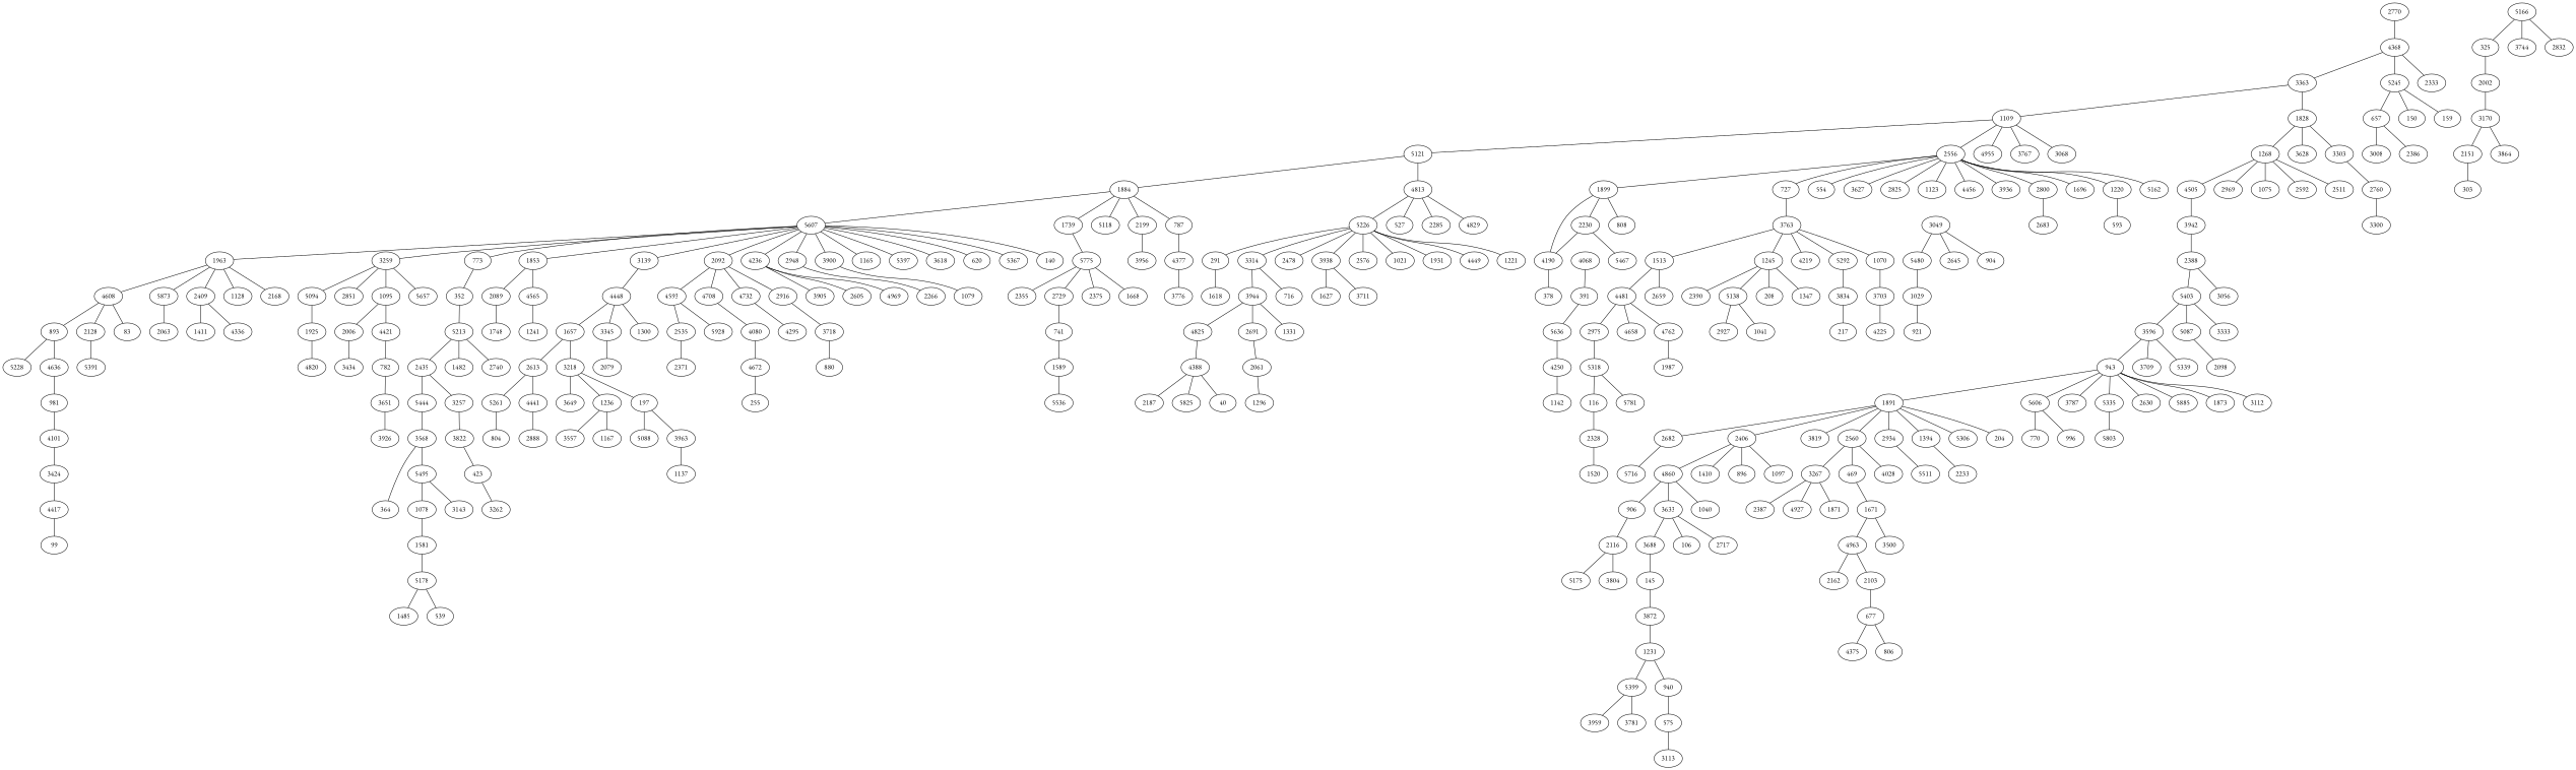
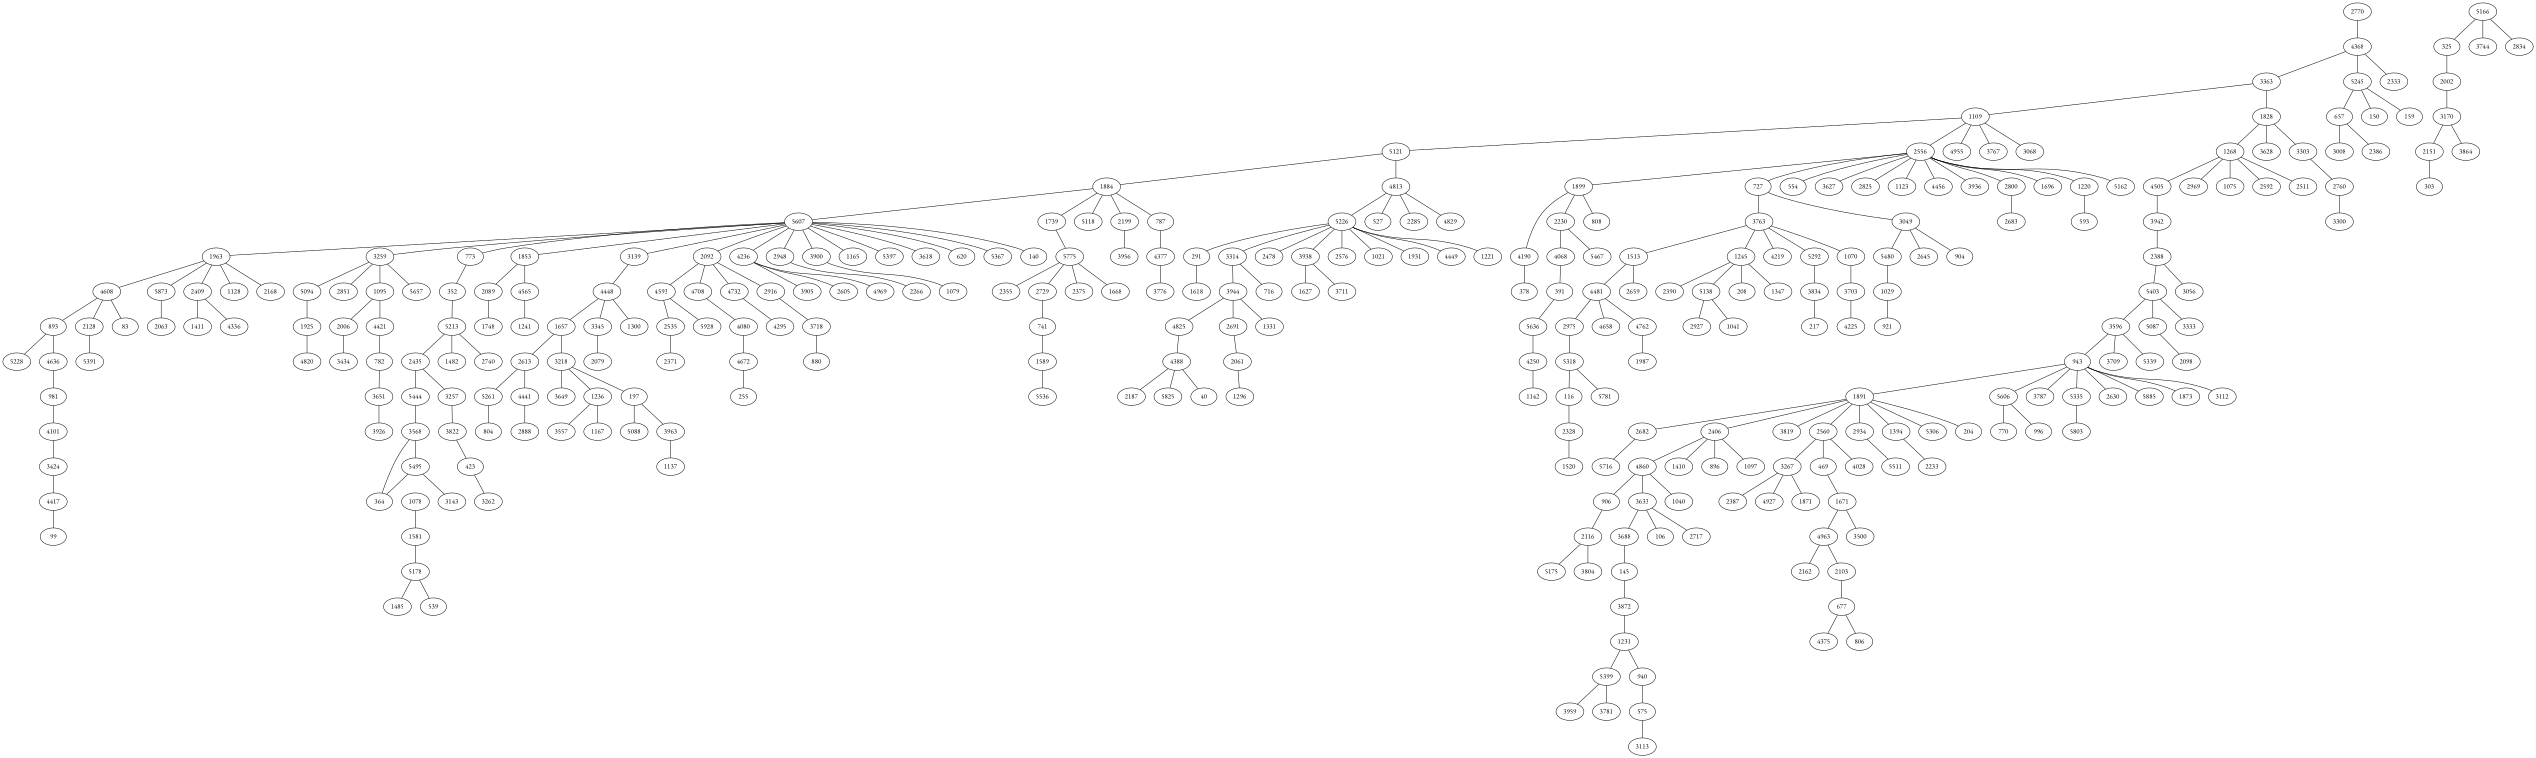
  strict graph {
    fontname="EB Garamond"
    node [fontname="EB Garamond"]
    edge [fontname="EB Garamond"]
    2770
    4368
    3363
    5245
    2333
    1109
    1828
    657
    150
    159
    5121
    2556
    4955
    3767
    3068
    1268
    3628
    3303
    3008
    2386
    1884
    4813
    1899
    727
    554
    3627
    2825
    1123
    4456
    3936
    2800
    1696
    1220
    5162
    4505
    2969
    1075
    2592
    2511
    2760
    5607
    1739
    5118
    2199
    787
    5226
    527
    2285
    4829
    4190
    2230
    808
    3763
    3049
    2683
    593
    1963
    3259
    773
    1853
    3139
    2092
    4236
    2948
    3900
    1165
    5397
    3618
    620
    5367
    140
    5775
    3956
    4377
    291
    3314
    2478
    3938
    2576
    1021
    1931
    4449
    1221
    4608
    5873
    2409
    1128
    2168
    5094
    2851
    1095
    5657
    352
    2089
    4565
    4448
    4593
    4708
    4732
    2916
    3905
    2605
    4969
    2266
    1079
    2355
    2729
    2375
    1668
    3776
    893
    2128
    83
    2063
    1411
    4336
    1925
    2006
    4421
    5213
    1748
    1241
    1657
    3345
    1300
    2535
    5928
    4080
    4295
    3718
    5228
    4636
    5391
    981
    4101
    4820
    5166
    325
    3744
-   2832
+   2832 [label=2834]
    3434
    782
    3942
    3300
    2388
    5403
    3056
    3596
    5087
    3333
    943
    3709
    5339
    2098
    1891
    5606
    3787
    5335
    2630
    5885
    1873
    3112
    2682
    2406
    3819
    2560
    2934
    1394
    5306
    204
    770
    996
    5803
    5716
    4860
    1410
    896
    1097
    3267
    469
    4028
    5511
    2233
    906
    3633
    1040
    2387
    4927
    1871
    1671
    378
    4068
    5467
    1513
    1245
    4219
    5292
    1070
    5480
    2645
    904
    391
    2116
    3688
    106
    2717
    5175
    3804
    145
    4481
    2659
    2390
    5138
    208
    1347
    3834
    3703
    1029
    2975
    4658
    4762
    2927
    1041
    217
    4225
    5318
    1987
    116
    5781
    2328
    2435
    1482
    2740
    5444
    3257
    1618
    3944
    716
    1627
    3711
    4825
    2691
    1331
    3872
    1231
    5399
    940
    3959
    3781
    575
    3113
    1520
    741
    1589
    3568
    3822
    5495
    364
    423
    1078
    3143
    1581
    5178
    2613
    3218
    2079
    5261
    4441
    3649
    1236
    197
    804
    2888
    3557
    1167
    5088
    3963
    921
    3262
    2371
    4672
    880
    4963
    3500
    2162
    2103
    677
    4375
    806
    5536
    2002
    3170
    2151
    3864
    303
    1485
    539
    255
    4388
    2061
    2187
    5825
    40
    1296
    3424
    4417
    99
    5636
    1137
    4250
    1142
    3651
    3926
    2770 -- 4368
    4368 -- 3363
    4368 -- 5245
    4368 -- 2333
    3363 -- 1109
    3363 -- 1828
    5245 -- 657
    5245 -- 150
    5245 -- 159
    1109 -- 5121
    1109 -- 2556
    1109 -- 4955
    1109 -- 3767
    1109 -- 3068
    1828 -- 1268
    1828 -- 3628
    1828 -- 3303
    657 -- 3008
    657 -- 2386
    5121 -- 1884
    5121 -- 4813
    2556 -- 1899
    2556 -- 727
    2556 -- 554
    2556 -- 3627
    2556 -- 2825
    2556 -- 1123
    2556 -- 4456
    2556 -- 3936
    2556 -- 2800
    2556 -- 1696
    2556 -- 1220
    2556 -- 5162
    1268 -- 4505
    1268 -- 2969
    1268 -- 1075
    1268 -- 2592
    1268 -- 2511
    3303 -- 2760
    1884 -- 5607
    1884 -- 1739
    1884 -- 5118
    1884 -- 2199
    1884 -- 787
    4813 -- 5226
    4813 -- 527
    4813 -- 2285
    4813 -- 4829
    1899 -- 4190
    1899 -- 2230
    1899 -- 808
    727 -- 3763
+   727 -- 3049
    2800 -- 2683
    1220 -- 593
    4505 -- 3942
    2760 -- 3300
    5607 -- 1963
    5607 -- 3259
    5607 -- 773
    5607 -- 1853
    5607 -- 3139
    5607 -- 2092
    5607 -- 4236
    5607 -- 2948
    5607 -- 3900
    5607 -- 1165
    5607 -- 5397
    5607 -- 3618
    5607 -- 620
    5607 -- 5367
    5607 -- 140
    1739 -- 5775
    2199 -- 3956
    787 -- 4377
    5226 -- 291
    5226 -- 3314
    5226 -- 2478
    5226 -- 3938
    5226 -- 2576
    5226 -- 1021
    5226 -- 1931
    5226 -- 4449
    5226 -- 1221
    4190 -- 378
-   2230 -- 4190
+   2230 -- 4068
    2230 -- 5467
    3763 -- 1513
    3763 -- 1245
    3763 -- 4219
    3763 -- 5292
    3763 -- 1070
    3049 -- 5480
    3049 -- 2645
    3049 -- 904
    1963 -- 4608
    1963 -- 5873
    1963 -- 2409
    1963 -- 1128
    1963 -- 2168
    3259 -- 5094
    3259 -- 2851
    3259 -- 1095
    3259 -- 5657
    773 -- 352
    1853 -- 2089
    1853 -- 4565
    3139 -- 4448
    2092 -- 4593
    2092 -- 4708
    2092 -- 4732
    2092 -- 2916
    4236 -- 3905
    4236 -- 2605
    4236 -- 4969
    2948 -- 2266
    3900 -- 1079
    5775 -- 2355
    5775 -- 2729
    5775 -- 2375
    5775 -- 1668
    4377 -- 3776
    291 -- 1618
    3314 -- 3944
    3314 -- 716
    3938 -- 1627
    3938 -- 3711
    4608 -- 893
    4608 -- 2128
    4608 -- 83
    5873 -- 2063
    2409 -- 1411
    2409 -- 4336
    5094 -- 1925
    1095 -- 2006
    1095 -- 4421
    352 -- 5213
    2089 -- 1748
    4565 -- 1241
    4448 -- 1657
    4448 -- 3345
    4448 -- 1300
    4593 -- 2535
    4593 -- 5928
    4708 -- 4080
    4732 -- 4295
    2916 -- 3718
    2729 -- 741
    893 -- 5228
    893 -- 4636
    2128 -- 5391
    1925 -- 4820
    2006 -- 3434
    4421 -- 782
    5213 -- 2435
    5213 -- 1482
    5213 -- 2740
    1657 -- 2613
    1657 -- 3218
    3345 -- 2079
    2535 -- 2371
    4080 -- 4672
    3718 -- 880
    4636 -- 981
    981 -- 4101
    4101 -- 3424
    5166 -- 325
    5166 -- 3744
    5166 -- 2832
    325 -- 2002
    782 -- 3651
    3942 -- 2388
    2388 -- 5403
    2388 -- 3056
    5403 -- 3596
    5403 -- 5087
    5403 -- 3333
    3596 -- 943
    3596 -- 3709
    3596 -- 5339
    5087 -- 2098
    943 -- 1891
    943 -- 5606
    943 -- 3787
    943 -- 5335
    943 -- 2630
    943 -- 5885
    943 -- 1873
    943 -- 3112
    1891 -- 2682
    1891 -- 2406
    1891 -- 3819
    1891 -- 2560
    1891 -- 2934
    1891 -- 1394
    1891 -- 5306
    1891 -- 204
    5606 -- 770
    5606 -- 996
    5335 -- 5803
    2682 -- 5716
    2406 -- 4860
    2406 -- 1410
    2406 -- 896
    2406 -- 1097
    2560 -- 3267
    2560 -- 469
    2560 -- 4028
    2934 -- 5511
    1394 -- 2233
    4860 -- 906
    4860 -- 3633
    4860 -- 1040
    3267 -- 2387
    3267 -- 4927
    3267 -- 1871
    469 -- 1671
    906 -- 2116
    3633 -- 3688
    3633 -- 106
    3633 -- 2717
    1671 -- 4963
    1671 -- 3500
    4068 -- 391
    1513 -- 4481
    1513 -- 2659
    1245 -- 2390
    1245 -- 5138
    1245 -- 208
    1245 -- 1347
    5292 -- 3834
    1070 -- 3703
    5480 -- 1029
    391 -- 5636
    2116 -- 5175
    2116 -- 3804
    3688 -- 145
    145 -- 3872
    4481 -- 2975
    4481 -- 4658
    4481 -- 4762
    5138 -- 2927
    5138 -- 1041
    3834 -- 217
    3703 -- 4225
    1029 -- 921
    2975 -- 5318
    4762 -- 1987
    5318 -- 116
    5318 -- 5781
    116 -- 2328
    2328 -- 1520
    2435 -- 5444
    2435 -- 3257
    5444 -- 3568
    3257 -- 3822
    3944 -- 4825
    3944 -- 2691
    3944 -- 1331
    4825 -- 4388
    2691 -- 2061
    3872 -- 1231
    1231 -- 5399
    1231 -- 940
    5399 -- 3959
    5399 -- 3781
    940 -- 575
    575 -- 3113
    741 -- 1589
    1589 -- 5536
    3568 -- 5495
    3568 -- 364
    3822 -- 423
-   5495 -- 1078
+   5495 -- 364
    5495 -- 3143
    423 -- 3262
    1078 -- 1581
    1581 -- 5178
    5178 -- 1485
    5178 -- 539
    2613 -- 5261
    2613 -- 4441
    3218 -- 3649
    3218 -- 1236
    3218 -- 197
    5261 -- 804
    4441 -- 2888
    1236 -- 3557
    1236 -- 1167
    197 -- 5088
    197 -- 3963
    3963 -- 1137
    4672 -- 255
    4963 -- 2162
    4963 -- 2103
    2103 -- 677
    677 -- 4375
    677 -- 806
    2002 -- 3170
    3170 -- 2151
    3170 -- 3864
    2151 -- 303
    4388 -- 2187
    4388 -- 5825
    4388 -- 40
    2061 -- 1296
    3424 -- 4417
    4417 -- 99
    5636 -- 4250
    4250 -- 1142
    3651 -- 3926
  }
